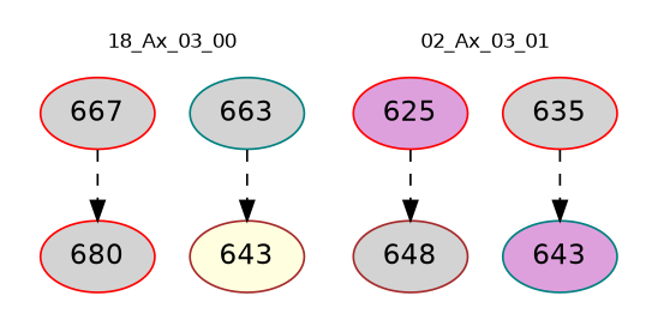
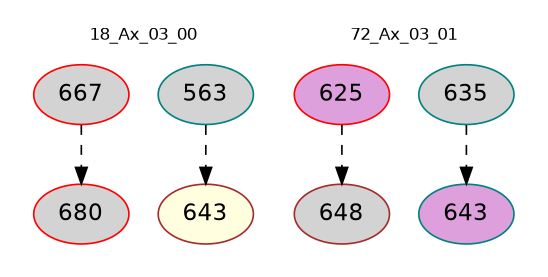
  digraph {
    fontname="DejaVu Sans"
    node [color=red fillcolor=lightgrey fontname="DejaVu Sans" style=filled]
    edge [color=black fontname="DejaVu Sans" style=dashed]
-   n1 [color=teal label=663]
+   n1 [color=teal label=563]
    n2 [label=667]
    n3 [color=brown fillcolor=lightyellow label=643]
    n4 [label=680]
-   n5 [label=635]
+   n5 [color=teal label=635]
    n6 [color=teal fillcolor=plum label=643]
    n7 [fillcolor=plum label=625]
    n8 [color=brown label=648]
    subgraph cluster_1 {
      color=white
      fontsize=10
      label="18_Ax_03_00"
      n1
      n2
      n3
      n4
    }
    subgraph cluster_2 {
      color=white
      fontsize=10
-     label="02_Ax_03_01"
+     label="72_Ax_03_01"
      n5
      n6
      n7
      n8
    }
    n1 -> n3
    n2 -> n4
    n5 -> n6
    n7 -> n8
  }
